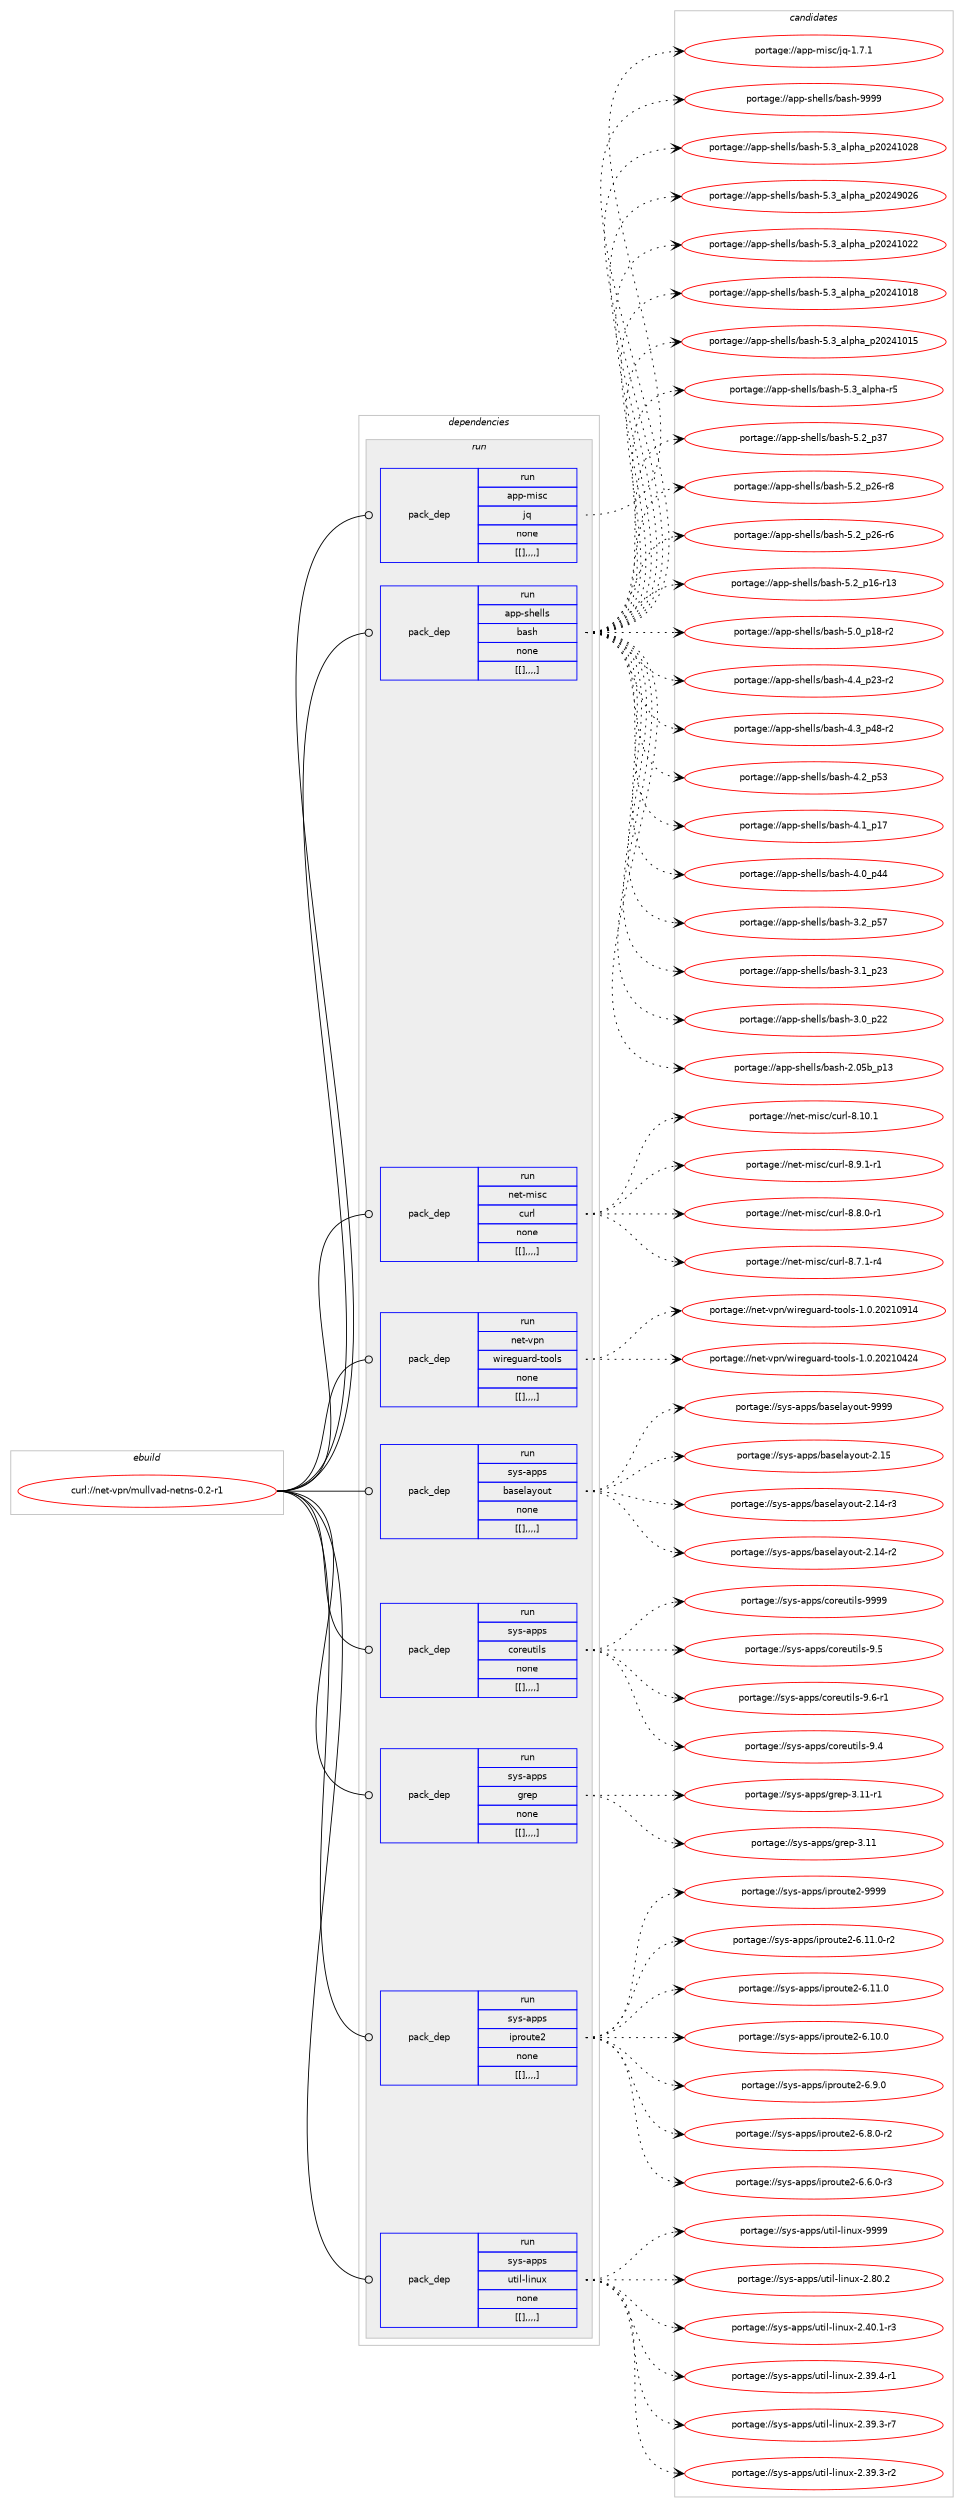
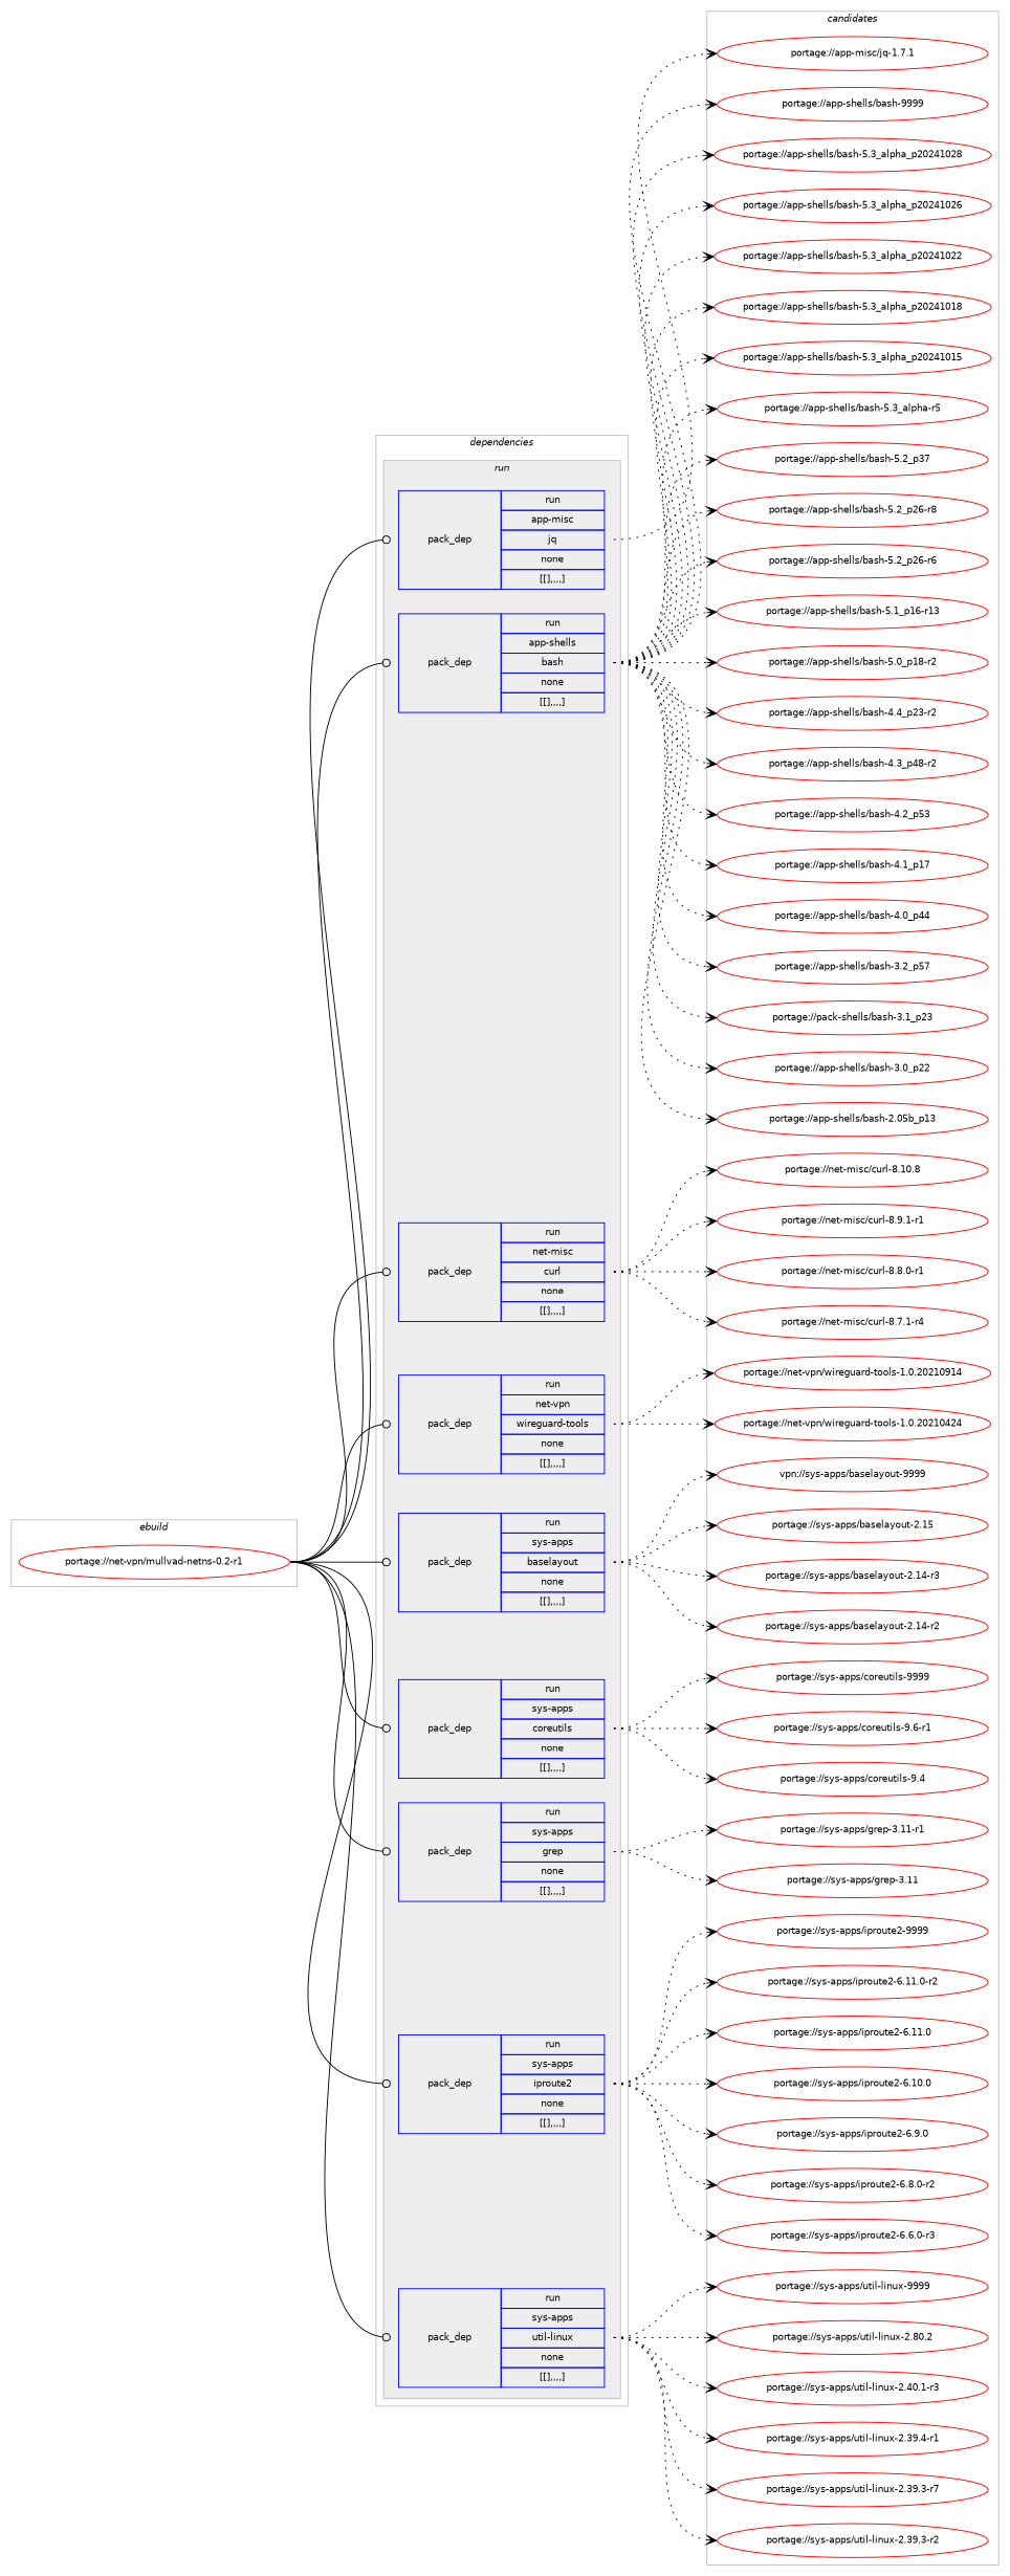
  digraph {
    compound=true
    concentrate=true
    fontname=Helvetica
    fontsize=10
    newrank=true
    rankdir=LR
    ranksep=1.5
    node [color=red fontname=Helvetica fontsize=10]
    edge [arrowhead=vee headport=w style=dotted tailport=e weight=100]
-   n1 [label="curl://net-vpn/mullvad-netns-0.2-r1" width=4]
+   n1 [label="portage://net-vpn/mullvad-netns-0.2-r1" width=4]
    n2 [color=blue label=<<TABLE BORDER="0" CELLBORDER="1" CELLSPACING="0" CELLPADDING="4" WIDTH="220"><TR><TD ROWSPAN="6" CELLPADDING="30">pack_dep</TD></TR><TR><TD WIDTH="110">run</TD></TR><TR><TD>app-misc</TD></TR><TR><TD>jq</TD></TR><TR><TD>none</TD></TR><TR><TD>[[],,,,]</TD></TR></TABLE>> shape=none]
    n3 [color=blue label=<<TABLE BORDER="0" CELLBORDER="1" CELLSPACING="0" CELLPADDING="4" WIDTH="220"><TR><TD ROWSPAN="6" CELLPADDING="30">pack_dep</TD></TR><TR><TD WIDTH="110">run</TD></TR><TR><TD>app-shells</TD></TR><TR><TD>bash</TD></TR><TR><TD>none</TD></TR><TR><TD>[[],,,,]</TD></TR></TABLE>> shape=none]
    n4 [color=blue label=<<TABLE BORDER="0" CELLBORDER="1" CELLSPACING="0" CELLPADDING="4" WIDTH="220"><TR><TD ROWSPAN="6" CELLPADDING="30">pack_dep</TD></TR><TR><TD WIDTH="110">run</TD></TR><TR><TD>net-misc</TD></TR><TR><TD>curl</TD></TR><TR><TD>none</TD></TR><TR><TD>[[],,,,]</TD></TR></TABLE>> shape=none]
    n5 [color=blue label=<<TABLE BORDER="0" CELLBORDER="1" CELLSPACING="0" CELLPADDING="4" WIDTH="220"><TR><TD ROWSPAN="6" CELLPADDING="30">pack_dep</TD></TR><TR><TD WIDTH="110">run</TD></TR><TR><TD>net-vpn</TD></TR><TR><TD>wireguard-tools</TD></TR><TR><TD>none</TD></TR><TR><TD>[[],,,,]</TD></TR></TABLE>> shape=none]
    n6 [color=blue label=<<TABLE BORDER="0" CELLBORDER="1" CELLSPACING="0" CELLPADDING="4" WIDTH="220"><TR><TD ROWSPAN="6" CELLPADDING="30">pack_dep</TD></TR><TR><TD WIDTH="110">run</TD></TR><TR><TD>sys-apps</TD></TR><TR><TD>baselayout</TD></TR><TR><TD>none</TD></TR><TR><TD>[[],,,,]</TD></TR></TABLE>> shape=none]
    n7 [color=blue label=<<TABLE BORDER="0" CELLBORDER="1" CELLSPACING="0" CELLPADDING="4" WIDTH="220"><TR><TD ROWSPAN="6" CELLPADDING="30">pack_dep</TD></TR><TR><TD WIDTH="110">run</TD></TR><TR><TD>sys-apps</TD></TR><TR><TD>coreutils</TD></TR><TR><TD>none</TD></TR><TR><TD>[[],,,,]</TD></TR></TABLE>> shape=none]
    n8 [color=blue label=<<TABLE BORDER="0" CELLBORDER="1" CELLSPACING="0" CELLPADDING="4" WIDTH="220"><TR><TD ROWSPAN="6" CELLPADDING="30">pack_dep</TD></TR><TR><TD WIDTH="110">run</TD></TR><TR><TD>sys-apps</TD></TR><TR><TD>grep</TD></TR><TR><TD>none</TD></TR><TR><TD>[[],,,,]</TD></TR></TABLE>> shape=none]
    n9 [color=blue label=<<TABLE BORDER="0" CELLBORDER="1" CELLSPACING="0" CELLPADDING="4" WIDTH="220"><TR><TD ROWSPAN="6" CELLPADDING="30">pack_dep</TD></TR><TR><TD WIDTH="110">run</TD></TR><TR><TD>sys-apps</TD></TR><TR><TD>iproute2</TD></TR><TR><TD>none</TD></TR><TR><TD>[[],,,,]</TD></TR></TABLE>> shape=none]
    n10 [color=blue label=<<TABLE BORDER="0" CELLBORDER="1" CELLSPACING="0" CELLPADDING="4" WIDTH="220"><TR><TD ROWSPAN="6" CELLPADDING="30">pack_dep</TD></TR><TR><TD WIDTH="110">run</TD></TR><TR><TD>sys-apps</TD></TR><TR><TD>util-linux</TD></TR><TR><TD>none</TD></TR><TR><TD>[[],,,,]</TD></TR></TABLE>> shape=none]
    n11 [label="portage://app-misc/jq-1.7.1" width=4]
    n12 [label="portage://app-shells/bash-9999" width=4]
    n13 [label="portage://app-shells/bash-5.3_alpha_p20241028" width=4]
-   n14 [label="portage://app-shells/bash-5.3_alpha_p20249026" width=4]
+   n14 [label="portage://app-shells/bash-5.3_alpha_p20241026" width=4]
    n15 [label="portage://app-shells/bash-5.3_alpha_p20241022" width=4]
    n16 [label="portage://app-shells/bash-5.3_alpha_p20241018" width=4]
    n17 [label="portage://app-shells/bash-5.3_alpha_p20241015" width=4]
    n18 [label="portage://app-shells/bash-5.3_alpha-r5" width=4]
    n19 [label="portage://app-shells/bash-5.2_p37" width=4]
    n20 [label="portage://app-shells/bash-5.2_p26-r8" width=4]
    n21 [label="portage://app-shells/bash-5.2_p26-r6" width=4]
-   n22 [label="portage://app-shells/bash-5.2_p16-r13" width=4]
+   n22 [label="portage://app-shells/bash-5.1_p16-r13" width=4]
    n23 [label="portage://app-shells/bash-5.0_p18-r2" width=4]
    n24 [label="portage://app-shells/bash-4.4_p23-r2" width=4]
    n25 [label="portage://app-shells/bash-4.3_p48-r2" width=4]
    n26 [label="portage://app-shells/bash-4.2_p53" width=4]
    n27 [label="portage://app-shells/bash-4.1_p17" width=4]
    n28 [label="portage://app-shells/bash-4.0_p44" width=4]
    n29 [label="portage://app-shells/bash-3.2_p57" width=4]
-   n30 [label="portage://app-shells/bash-3.1_p23" width=4]
+   n30 [label="portage://pack-shells/bash-3.1_p23" width=4]
    n31 [label="portage://app-shells/bash-3.0_p22" width=4]
    n32 [label="portage://app-shells/bash-2.05b_p13" width=4]
-   n33 [label="portage://net-misc/curl-8.10.1" width=4]
+   n33 [label="portage://net-misc/curl-8.10.8" width=4]
    n34 [label="portage://net-misc/curl-8.9.1-r1" width=4]
    n35 [label="portage://net-misc/curl-8.8.0-r1" width=4]
    n36 [label="portage://net-misc/curl-8.7.1-r4" width=4]
    n37 [label="portage://net-vpn/wireguard-tools-1.0.20210914" width=4]
    n38 [label="portage://net-vpn/wireguard-tools-1.0.20210424" width=4]
-   n39 [label="portage://sys-apps/baselayout-9999" width=4]
+   n39 [label="vpn://sys-apps/baselayout-9999" width=4]
    n40 [label="portage://sys-apps/baselayout-2.15" width=4]
    n41 [label="portage://sys-apps/baselayout-2.14-r3" width=4]
    n42 [label="portage://sys-apps/baselayout-2.14-r2" width=4]
    n43 [label="portage://sys-apps/coreutils-9999" width=4]
-   n44 [label="portage://sys-apps/coreutils-9.5" width=4]
    n45 [label="portage://sys-apps/coreutils-9.6-r1" width=4]
    n46 [label="portage://sys-apps/coreutils-9.4" width=4]
    n47 [label="portage://sys-apps/grep-3.11-r1" width=4]
    n48 [label="portage://sys-apps/grep-3.11" width=4]
    n49 [label="portage://sys-apps/iproute2-9999" width=4]
    n50 [label="portage://sys-apps/iproute2-6.11.0-r2" width=4]
    n51 [label="portage://sys-apps/iproute2-6.11.0" width=4]
    n52 [label="portage://sys-apps/iproute2-6.10.0" width=4]
    n53 [label="portage://sys-apps/iproute2-6.9.0" width=4]
    n54 [label="portage://sys-apps/iproute2-6.8.0-r2" width=4]
    n55 [label="portage://sys-apps/iproute2-6.6.0-r3" width=4]
    n56 [label="portage://sys-apps/util-linux-9999" width=4]
    n57 [label="portage://sys-apps/util-linux-2.80.2" width=4]
    n58 [label="portage://sys-apps/util-linux-2.40.1-r3" width=4]
    n59 [label="portage://sys-apps/util-linux-2.39.4-r1" width=4]
    n60 [label="portage://sys-apps/util-linux-2.39.3-r7" width=4]
    n61 [label="portage://sys-apps/util-linux-2.39.3-r2" width=4]
    subgraph cluster_1 {
      color=gray
      label=<<i>ebuild</i>>
      n1
    }
    subgraph cluster_2 {
      color=gray
      label=<<i>dependencies</i>>
      subgraph cluster_3 {
        color=gray
        fillcolor="#eeeeee"
        label=<<i>compile</i>>
        style=filled
      }
      subgraph cluster_4 {
        color=gray
        fillcolor="#eeeeee"
        label=<<i>compile and run</i>>
        style=filled
      }
      subgraph cluster_5 {
        color=gray
        fillcolor="#eeeeee"
        label=<<i>run</i>>
        style=filled
        subgraph sub_6 {
          color=gray
          fillcolor="#eeeeee"
          label=<<i>run</i>>
          style=filled
          n2
        }
        subgraph sub_7 {
          color=gray
          fillcolor="#eeeeee"
          label=<<i>run</i>>
          style=filled
          n3
        }
        subgraph sub_8 {
          color=gray
          fillcolor="#eeeeee"
          label=<<i>run</i>>
          style=filled
          n4
        }
        subgraph sub_9 {
          color=gray
          fillcolor="#eeeeee"
          label=<<i>run</i>>
          style=filled
          n5
        }
        subgraph sub_10 {
          color=gray
          fillcolor="#eeeeee"
          label=<<i>run</i>>
          style=filled
          n6
        }
        subgraph sub_11 {
          color=gray
          fillcolor="#eeeeee"
          label=<<i>run</i>>
          style=filled
          n7
        }
        subgraph sub_12 {
          color=gray
          fillcolor="#eeeeee"
          label=<<i>run</i>>
          style=filled
          n8
        }
        subgraph sub_13 {
          color=gray
          fillcolor="#eeeeee"
          label=<<i>run</i>>
          style=filled
          n9
        }
        subgraph sub_14 {
          color=gray
          fillcolor="#eeeeee"
          label=<<i>run</i>>
          style=filled
          n10
        }
      }
    }
    subgraph cluster_15 {
      color=gray
      label=<<i>candidates</i>>
      rank=same
      subgraph sub_16 {
        color=black
        label=<<i>candidates</i>>
        nodesep=1
        rank=same
        n11
      }
      subgraph sub_17 {
        color=black
        label=<<i>candidates</i>>
        nodesep=1
        rank=same
        n12
        n13
        n14
        n15
        n16
        n17
        n18
        n19
        n20
        n21
        n22
        n23
        n24
        n25
        n26
        n27
        n28
        n29
        n30
        n31
        n32
      }
      subgraph sub_18 {
        color=black
        label=<<i>candidates</i>>
        nodesep=1
        rank=same
        n33
        n34
        n35
        n36
      }
      subgraph sub_19 {
        color=black
        label=<<i>candidates</i>>
        nodesep=1
        rank=same
        n37
        n38
      }
      subgraph sub_20 {
        color=black
        label=<<i>candidates</i>>
        nodesep=1
        rank=same
        n39
        n40
        n41
        n42
      }
      subgraph sub_21 {
        color=black
        label=<<i>candidates</i>>
        nodesep=1
        rank=same
        n43
-       n44
        n45
        n46
      }
      subgraph sub_22 {
        color=black
        label=<<i>candidates</i>>
        nodesep=1
        rank=same
        n47
        n48
      }
      subgraph sub_23 {
        color=black
        label=<<i>candidates</i>>
        nodesep=1
        rank=same
        n49
        n50
        n51
        n52
        n53
        n54
        n55
      }
      subgraph sub_24 {
        color=black
        label=<<i>candidates</i>>
        nodesep=1
        rank=same
        n56
        n57
        n58
        n59
        n60
        n61
      }
    }
    n1 -> n2 [arrowhead=odot style=solid weight=20]
    n1 -> n3 [arrowhead=odot style=solid weight=20]
    n1 -> n4 [arrowhead=odot style=solid weight=20]
    n1 -> n5 [arrowhead=odot style=solid weight=20]
    n1 -> n6 [arrowhead=odot style=solid weight=20]
    n1 -> n7 [arrowhead=odot style=solid weight=20]
    n1 -> n8 [arrowhead=odot style=solid weight=20]
    n1 -> n9 [arrowhead=odot style=solid weight=20]
    n1 -> n10 [arrowhead=odot style=solid weight=20]
    n2 -> n11
    n3 -> n12
    n3 -> n13
    n3 -> n14
    n3 -> n15
    n3 -> n16
    n3 -> n17
    n3 -> n18
    n3 -> n19
    n3 -> n20
    n3 -> n21
    n3 -> n22
    n3 -> n23
    n3 -> n24
    n3 -> n25
    n3 -> n26
    n3 -> n27
    n3 -> n28
    n3 -> n29
    n3 -> n30
    n3 -> n31
    n3 -> n32
    n4 -> n33
    n4 -> n34
    n4 -> n35
    n4 -> n36
    n5 -> n37
    n5 -> n38
    n6 -> n39
    n6 -> n40
    n6 -> n41
    n6 -> n42
    n7 -> n43
-   n7 -> n44
    n7 -> n45
    n7 -> n46
    n8 -> n47
    n8 -> n48
    n9 -> n49
    n9 -> n50
    n9 -> n51
    n9 -> n52
    n9 -> n53
    n9 -> n54
    n9 -> n55
    n10 -> n56
    n10 -> n57
    n10 -> n58
    n10 -> n59
    n10 -> n60
    n10 -> n61
  }
